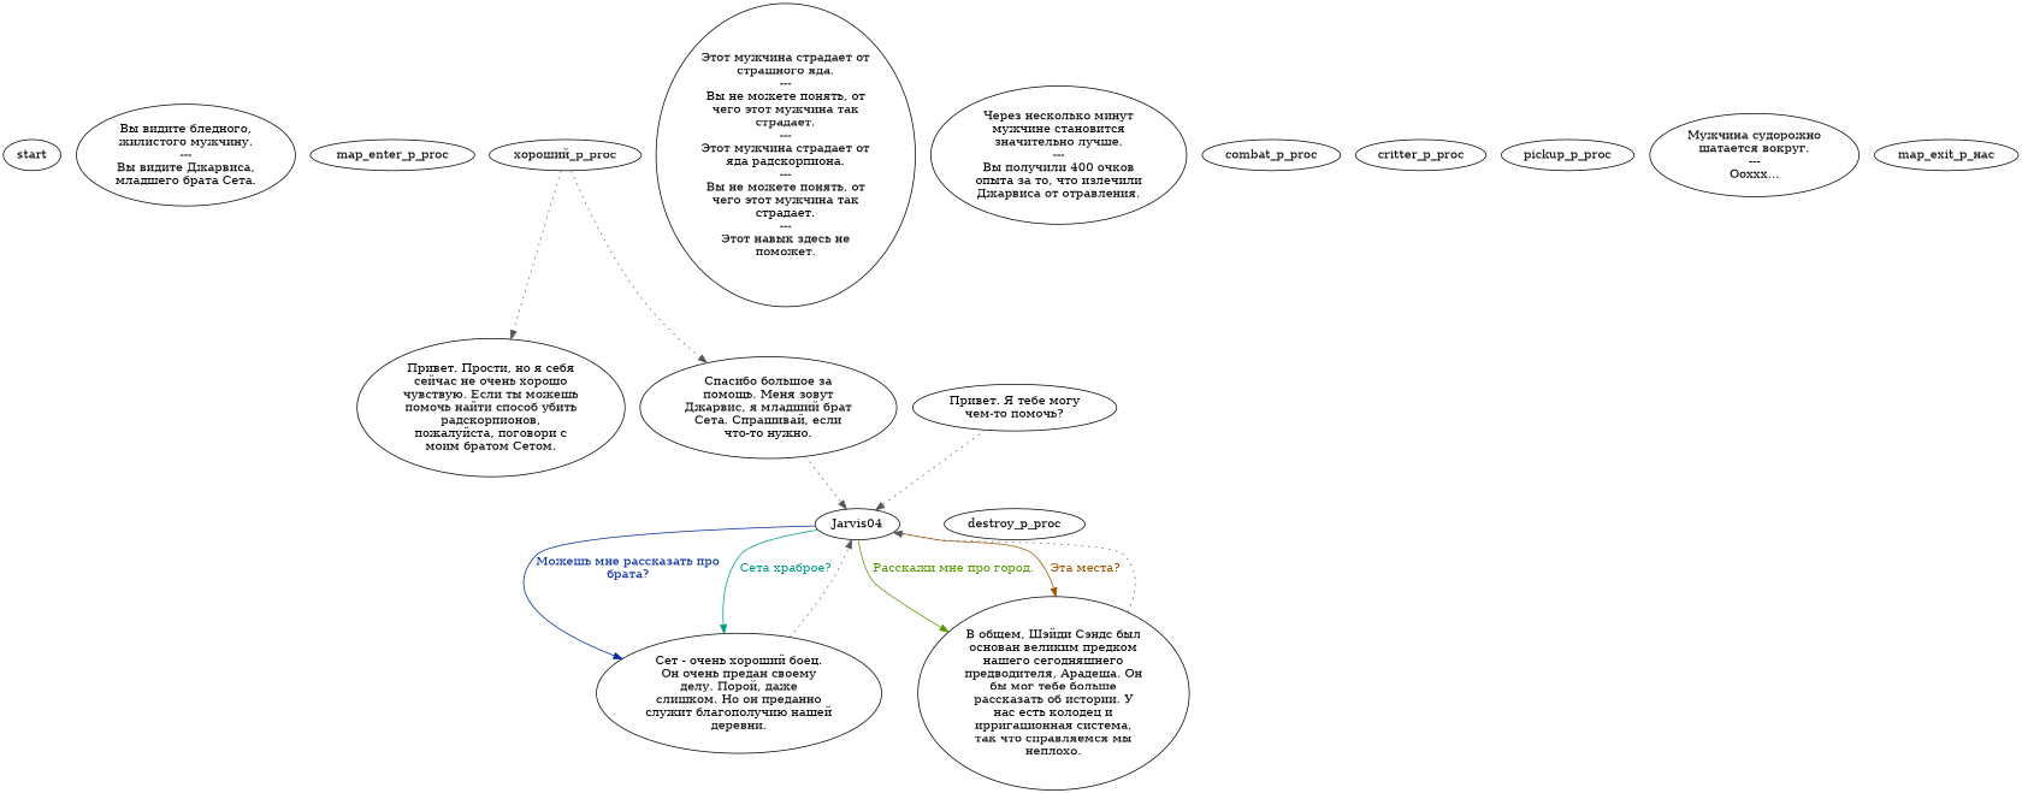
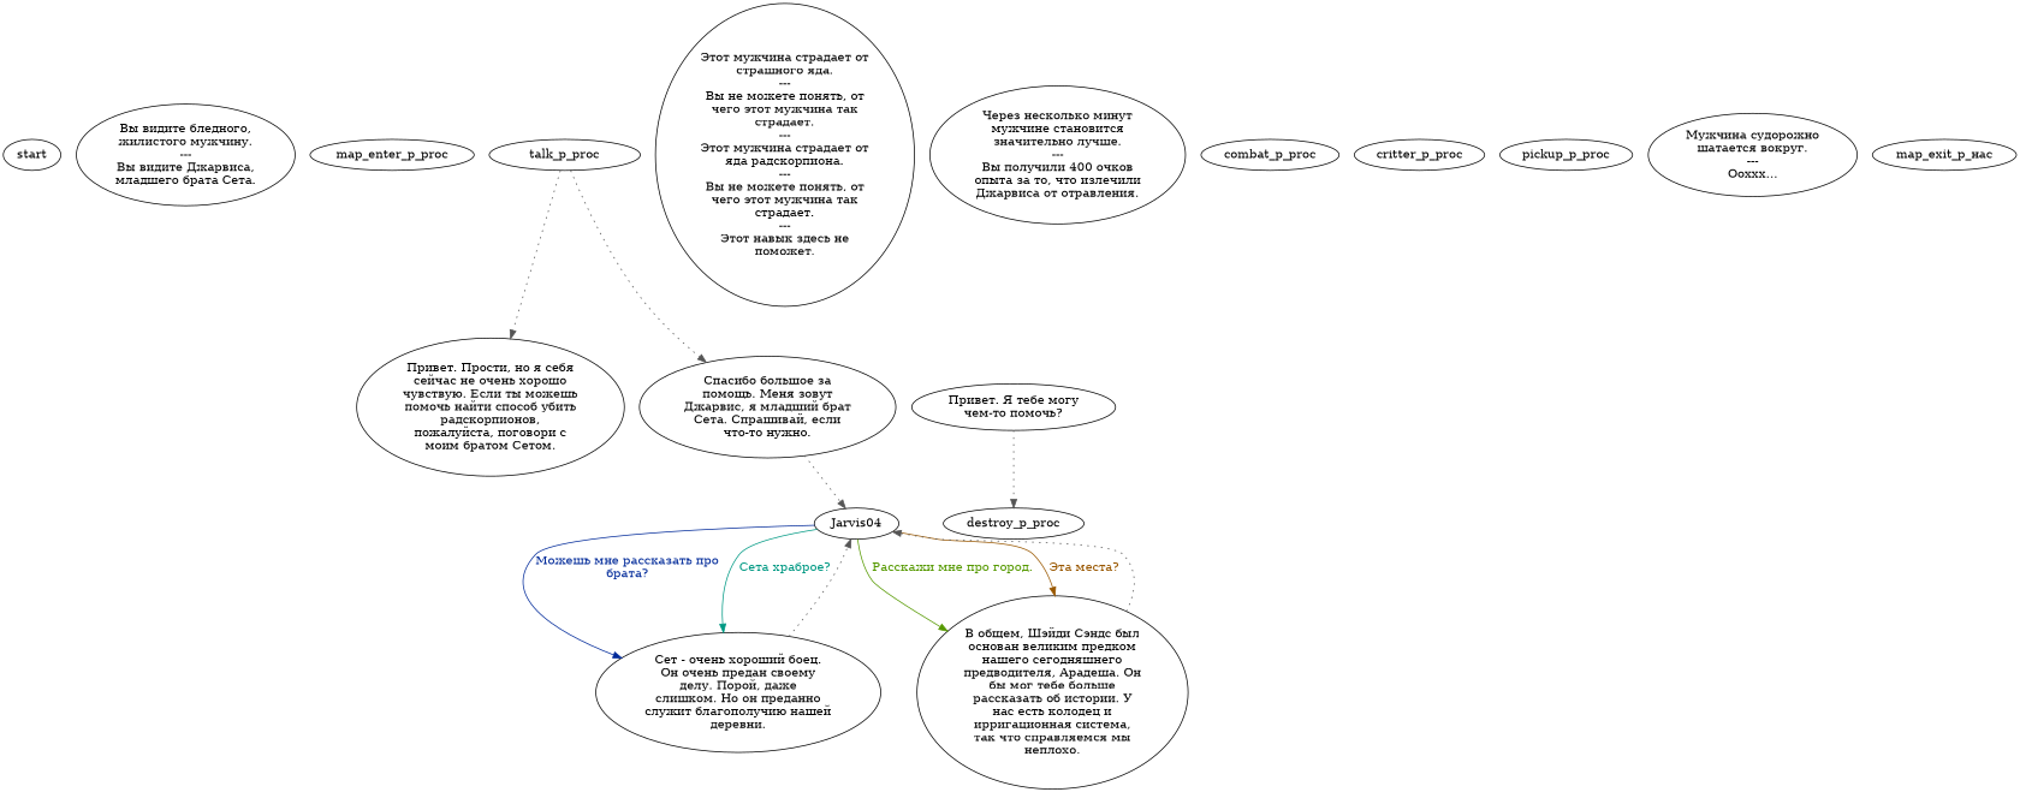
  digraph {
    node [color="#000000" fillcolor="#FFFFFF" style=filled]
    edge [color="#555555" style=dotted]
    start
    n2 [label="Вы видите бледного,\nжилистого мужчину.\n---\nВы видите Джарвиса,\nмладшего брата Сета."]
    map_enter_p_proc
    n4 [label="Привет. Прости, но я себя\nсейчас не очень хорошо\nчувствую. Если ты можешь\nпомочь найти способ убить\nрадскорпионов,\nпожалуйста, поговори с\nмоим братом Сетом."]
-   talk_p_proc [label="хороший_p_proc"]
+   talk_p_proc
    n6 [label="Спасибо большое за\nпомощь. Меня зовут\nДжарвис, я младший брат\nСета. Спрашивай, если\nчто-то нужно."]
    Jarvis04
    n8 [label="Привет. Я тебе могу\nчем-то помочь?"]
    n9 [label="Сет - очень хороший боец.\nОн очень предан своему\nделу. Порой, даже\nслишком. Но он преданно\nслужит благополучию нашей\nдеревни."]
    n10 [label="В общем, Шэйди Сэндс был\nоснован великим предком\nнашего сегодняшнего\nпредводителя, Арадеша. Он\nбы мог тебе больше\nрассказать об истории. У\nнас есть колодец и\nирригационная система,\nтак что справляемся мы\nнеплохо."]
    n11 [label="Этот мужчина страдает от\nстрашного яда.\n---\nВы не можете понять, от\nчего этот мужчина так\nстрадает.\n---\nЭтот мужчина страдает от\nяда радскорпиона.\n---\nВы не можете понять, от\nчего этот мужчина так\nстрадает.\n---\nЭтот навык здесь не\nпоможет."]
    n12 [label="Через несколько минут\nмужчине становится\nзначительно лучше.\n---\nВы получили 400 очков\nопыта за то, что излечили\nДжарвиса от отравления."]
    destroy_p_proc
    combat_p_proc
    critter_p_proc
    pickup_p_proc
    n17 [label="Мужчина судорожно\nшатается вокруг.\n---\nОоххх..."]
    n18 [label="map_exit_p_нас"]
    talk_p_proc -> n4
    talk_p_proc -> n6
    n6 -> Jarvis04
    Jarvis04 -> n9 [color="#002999" fontcolor="#002999" label="Можешь мне рассказать про\nбрата?" style=""]
    Jarvis04 -> n9 [color="#009983" fontcolor="#009983" label="Сета храброе?" style=""]
    Jarvis04 -> n10 [color="#559900" fontcolor="#559900" label="Расскажи мне про город." style=""]
    Jarvis04 -> n10 [color="#995700" fontcolor="#995700" label="Эта места?" style=""]
-   n8 -> Jarvis04
+   n8 -> destroy_p_proc
    n9 -> Jarvis04
    n10 -> Jarvis04
  }
